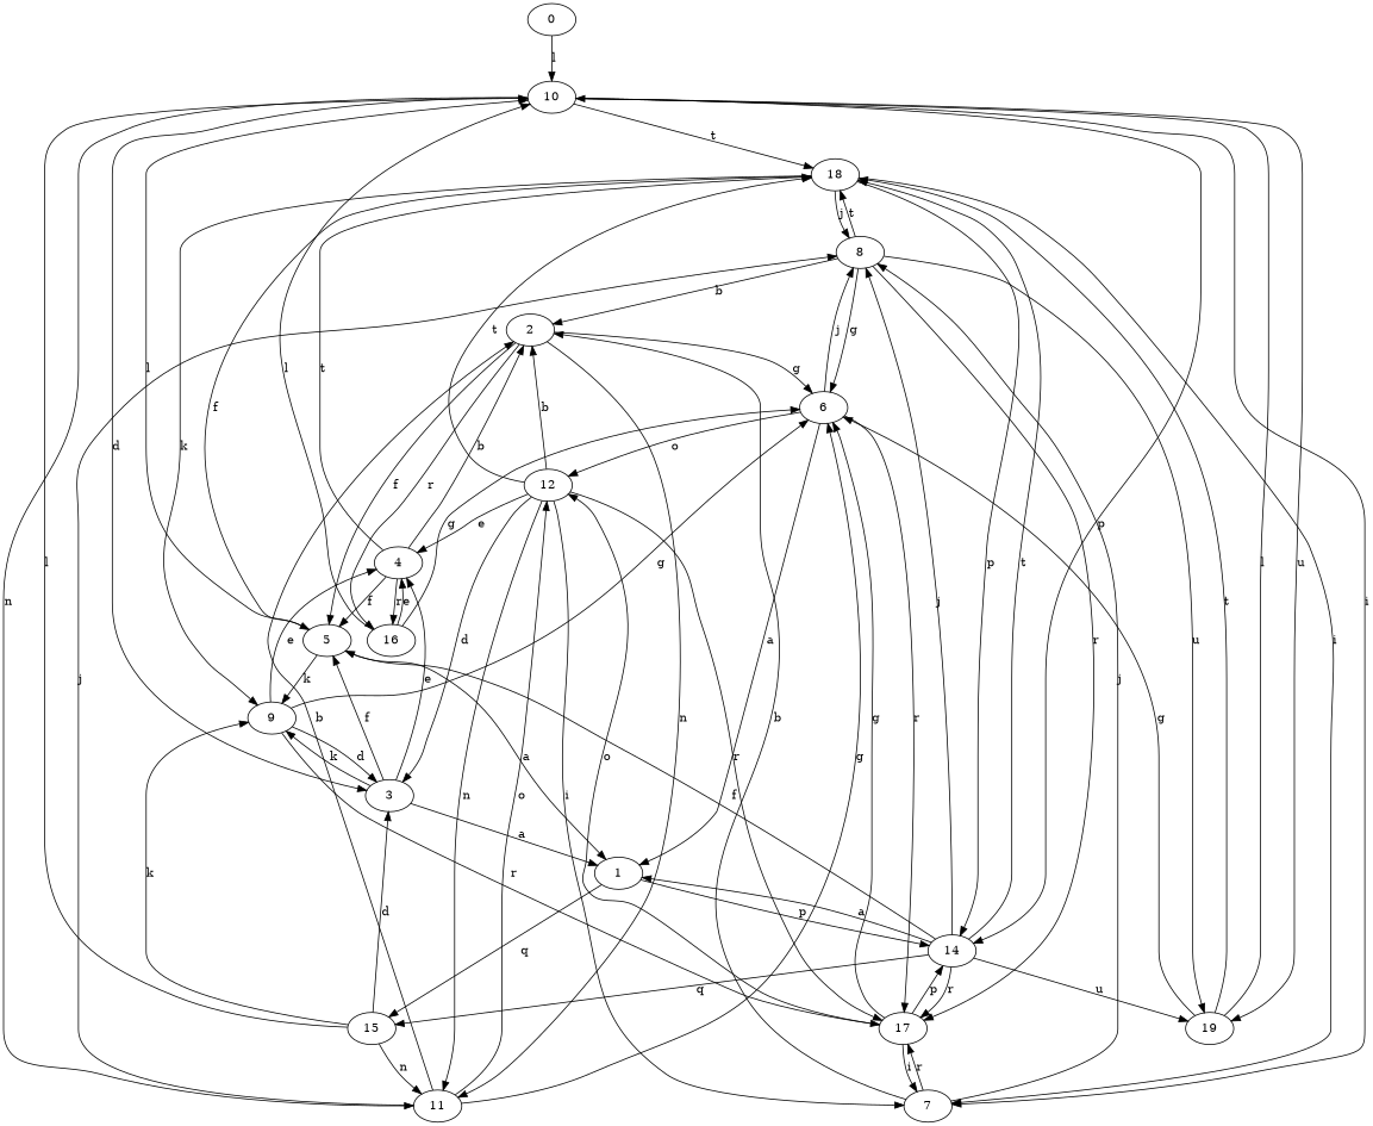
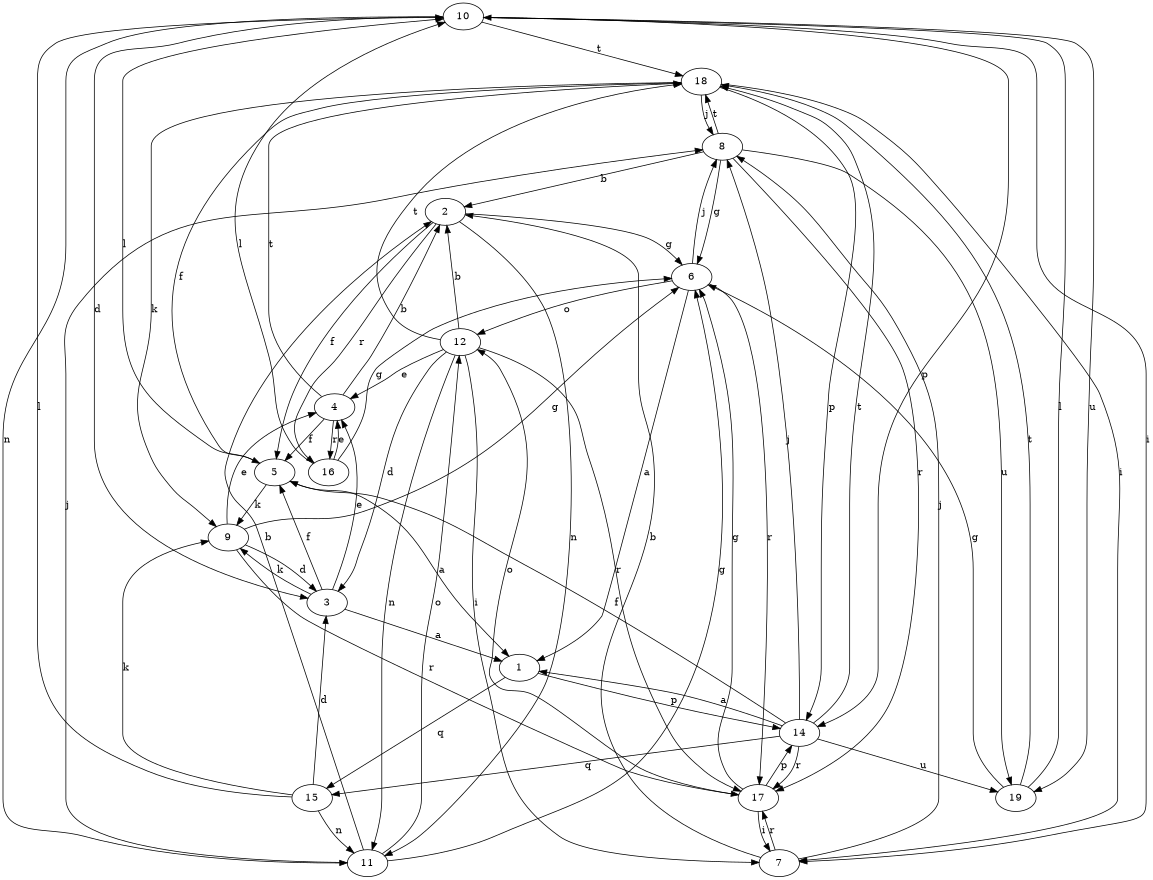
  strict digraph {
-   0
    10
    8
    2
    6
    18
    17
    19
    14
    11
    3
    7
    1
    15
    5
    9
    16
    12
    4
-   0 -> 10 [label=l]
    10 -> 18 [label=t]
    10 -> 19 [label=u]
    10 -> 14 [label=p]
    10 -> 11 [label=n]
    10 -> 3 [label=d]
    10 -> 7 [label=i]
    8 -> 2 [label=b]
    8 -> 6 [label=g]
    8 -> 18 [label=t]
    8 -> 17 [label=r]
    8 -> 19 [label=u]
    2 -> 6 [label=g]
    2 -> 11 [label=n]
    2 -> 5 [label=f]
    2 -> 16 [label=r]
    6 -> 8 [label=j]
    6 -> 17 [label=r]
    6 -> 1 [label=a]
    6 -> 12 [label=o]
    18 -> 8 [label=j]
    18 -> 14 [label=p]
    18 -> 7 [label=i]
    18 -> 5 [label=f]
    18 -> 9 [label=k]
    17 -> 6 [label=g]
    17 -> 14 [label=p]
    17 -> 7 [label=i]
    17 -> 12 [label=o]
    19 -> 10 [label=l]
    19 -> 6 [label=g]
    19 -> 18 [label=t]
    14 -> 8 [label=j]
    14 -> 18 [label=t]
    14 -> 17 [label=r]
    14 -> 19 [label=u]
    14 -> 1 [label=a]
    14 -> 15 [label=q]
    14 -> 5 [label=f]
    11 -> 8 [label=j]
    11 -> 2 [label=b]
    11 -> 6 [label=g]
    11 -> 12 [label=o]
    3 -> 1 [label=a]
    3 -> 5 [label=f]
    3 -> 9 [label=k]
    3 -> 4 [label=e]
    7 -> 8 [label=j]
    7 -> 2 [label=b]
    7 -> 17 [label=r]
    1 -> 14 [label=p]
    1 -> 15 [label=q]
    15 -> 10 [label=l]
    15 -> 11 [label=n]
    15 -> 3 [label=d]
    15 -> 9 [label=k]
    5 -> 10 [label=l]
    5 -> 1 [label=a]
    5 -> 9 [label=k]
    9 -> 6 [label=g]
    9 -> 17 [label=r]
    9 -> 3 [label=d]
    9 -> 4 [label=e]
    16 -> 10 [label=l]
    16 -> 6 [label=g]
    16 -> 4 [label=e]
    12 -> 2 [label=b]
    12 -> 18 [label=t]
    12 -> 17 [label=r]
    12 -> 11 [label=n]
    12 -> 3 [label=d]
    12 -> 7 [label=i]
    12 -> 4 [label=e]
    4 -> 2 [label=b]
    4 -> 18 [label=t]
    4 -> 5 [label=f]
    4 -> 16 [label=r]
  }
